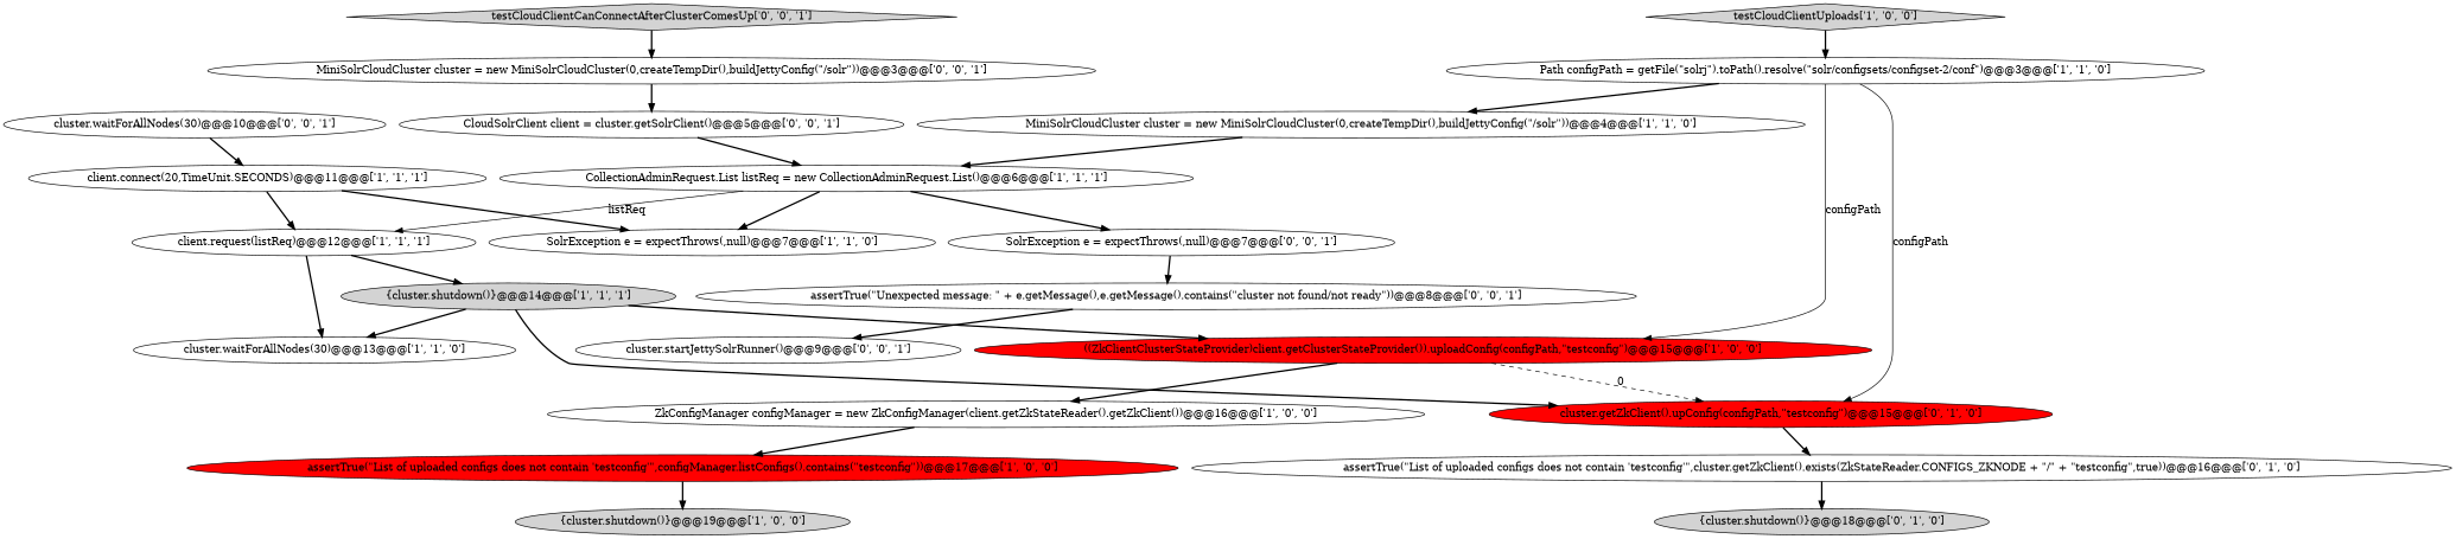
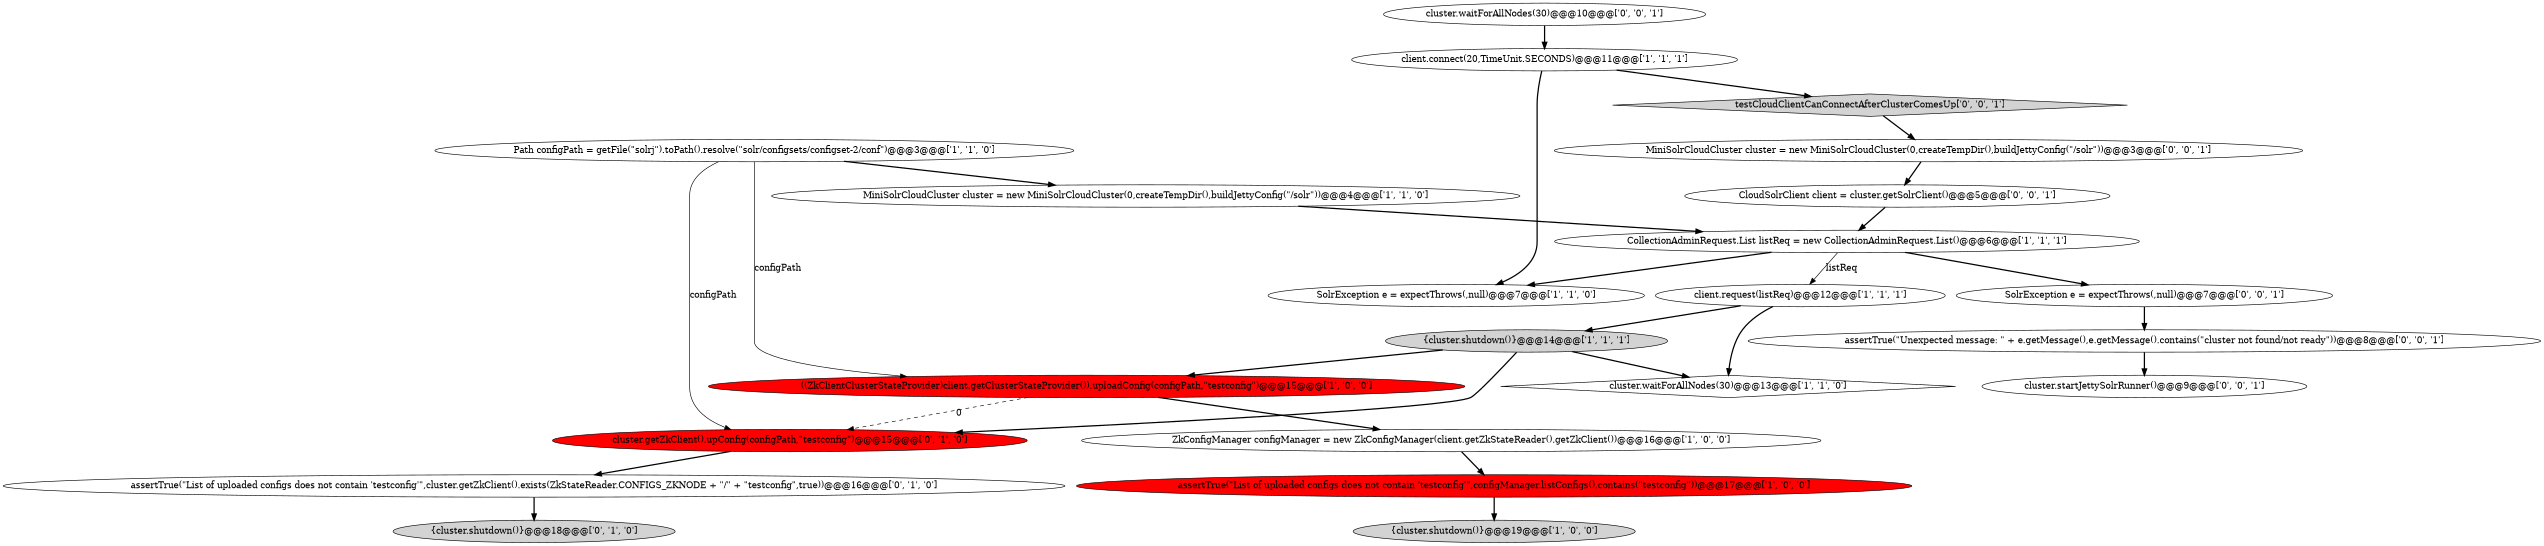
  digraph {
    node [fillcolor=white shape=ellipse style=filled]
    edge [style=bold]
    n1 [fillcolor=lightgray label="{cluster.shutdown()}@@@18@@@['0', '1', '0']"]
    n2 [label="SolrException e = expectThrows(,null)@@@7@@@['1', '1', '0']"]
    n3 [label="client.connect(20,TimeUnit.SECONDS)@@@11@@@['1', '1', '1']"]
    n4 [label="client.request(listReq)@@@12@@@['1', '1', '1']"]
    n5 [label="CloudSolrClient client = cluster.getSolrClient()@@@5@@@['0', '0', '1']"]
    n6 [label="CollectionAdminRequest.List listReq = new CollectionAdminRequest.List()@@@6@@@['1', '1', '1']"]
    n7 [label="SolrException e = expectThrows(,null)@@@7@@@['0', '0', '1']"]
    n8 [fillcolor=lightgray label="{cluster.shutdown()}@@@14@@@['1', '1', '1']"]
-   n9 [label="cluster.waitForAllNodes(30)@@@13@@@['1', '1', '0']"]
+   n9 [label="cluster.waitForAllNodes(30)@@@13@@@['1', '1', '0']" shape=diamond]
    n10 [label="assertTrue(\"Unexpected message: \" + e.getMessage(),e.getMessage().contains(\"cluster not found/not ready\"))@@@8@@@['0', '0', '1']"]
    n11 [label="cluster.startJettySolrRunner()@@@9@@@['0', '0', '1']"]
    n12 [label="cluster.waitForAllNodes(30)@@@10@@@['0', '0', '1']"]
    n13 [fillcolor=red label="((ZkClientClusterStateProvider)client.getClusterStateProvider()).uploadConfig(configPath,\"testconfig\")@@@15@@@['1', '0', '0']"]
    n14 [fillcolor=red label="cluster.getZkClient().upConfig(configPath,\"testconfig\")@@@15@@@['0', '1', '0']"]
    n15 [fillcolor=lightgray label="testCloudClientCanConnectAfterClusterComesUp['0', '0', '1']" shape=diamond]
    n16 [label="MiniSolrCloudCluster cluster = new MiniSolrCloudCluster(0,createTempDir(),buildJettyConfig(\"/solr\"))@@@3@@@['0', '0', '1']"]
    n17 [label="ZkConfigManager configManager = new ZkConfigManager(client.getZkStateReader().getZkClient())@@@16@@@['1', '0', '0']"]
    n18 [label="assertTrue(\"List of uploaded configs does not contain 'testconfig'\",cluster.getZkClient().exists(ZkStateReader.CONFIGS_ZKNODE + \"/\" + \"testconfig\",true))@@@16@@@['0', '1', '0']"]
    n19 [fillcolor=red label="assertTrue(\"List of uploaded configs does not contain 'testconfig'\",configManager.listConfigs().contains(\"testconfig\"))@@@17@@@['1', '0', '0']"]
-   n20 [fillcolor=lightgray label="testCloudClientUploads['1', '0', '0']" shape=diamond]
    n21 [label="Path configPath = getFile(\"solrj\").toPath().resolve(\"solr/configsets/configset-2/conf\")@@@3@@@['1', '1', '0']"]
    n22 [label="MiniSolrCloudCluster cluster = new MiniSolrCloudCluster(0,createTempDir(),buildJettyConfig(\"/solr\"))@@@4@@@['1', '1', '0']"]
    n23 [fillcolor=lightgray label="{cluster.shutdown()}@@@19@@@['1', '0', '0']"]
    n3 -> n2
-   n3 -> n4
+   n3 -> n15
    n4 -> n8
    n4 -> n9
    n5 -> n6
    n6 -> n2
    n6 -> n4 [label=listReq style=solid]
    n6 -> n7
    n7 -> n10
    n8 -> n9
    n8 -> n13
    n8 -> n14
    n10 -> n11
    n12 -> n3
    n13 -> n14 [label=0 style=dashed]
    n13 -> n17
    n14 -> n18
    n15 -> n16
    n16 -> n5
    n17 -> n19
    n18 -> n1
    n19 -> n23
-   n20 -> n21
    n21 -> n13 [label=configPath style=solid]
    n21 -> n14 [label=configPath style=solid]
    n21 -> n22
    n22 -> n6
  }
